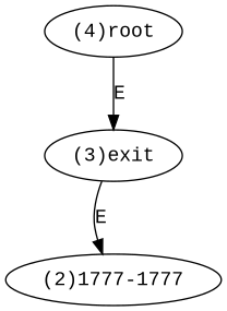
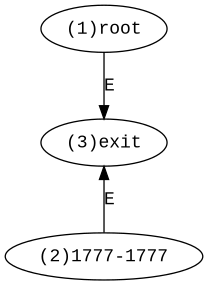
  digraph {
    fontname="Liberation Mono"
    node [fontname="Liberation Mono"]
    edge [fontname="Liberation Mono"]
-   n1 [label="(4)root"]
+   n1 [label="(1)root"]
    n2 [label="(3)exit"]
    n3 [label="(2)1777-1777"]
    n1 -> n2 [label=E]
-   n2 -> n3 [label=E]
+   n3 -> n2 [label=E]
  }
